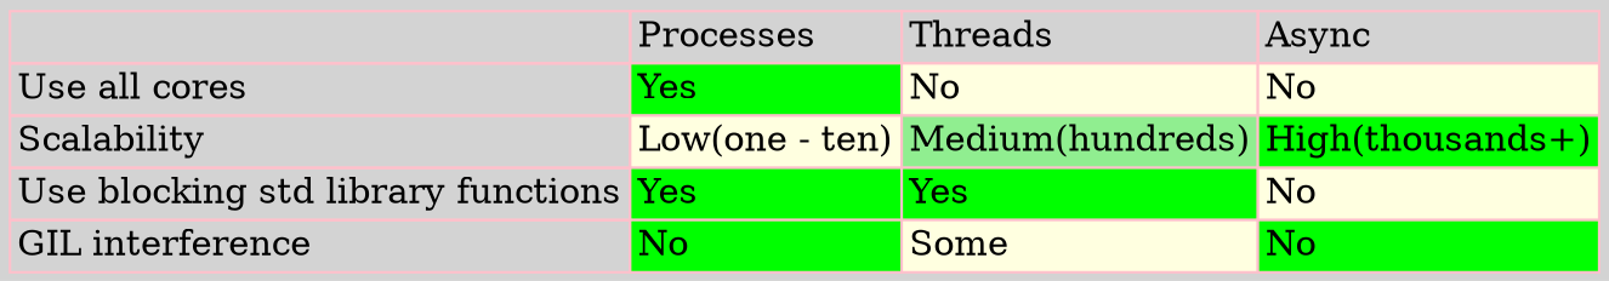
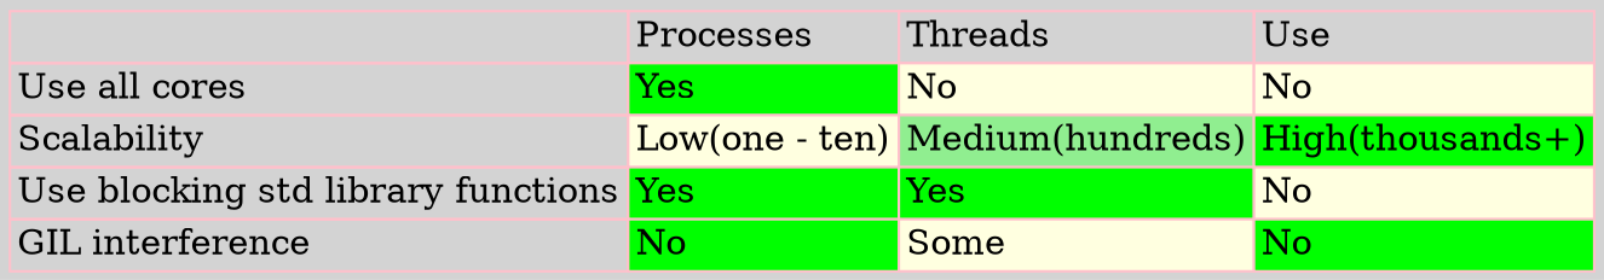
  digraph {
    bgcolor=lightgray
    nodesep=0.5
    rankdir=LR
    ranksep=2
-   n1 [label=<     <table color='pink' style="width:100%" border="0" cellborder="1" cellspacing="0">       <th>         <td align="left"> </td>         <td align="left">Processes</td>         <td align="left">Threads</td>         <td align="left">Async</td>       </th>       <tr>         <td align="left">Use all cores</td>         <td align="left" bgcolor="green">Yes</td>         <td align="left" bgcolor="lightyellow">No</td>         <td align="left" bgcolor="lightyellow">No</td>       </tr>       <tr>         <td align="left">Scalability</td>         <td align="left" bgcolor="lightyellow">Low(one - ten)</td>         <td align="left" bgcolor="lightgreen">Medium(hundreds)</td>         <td align="left" bgcolor="green">High(thousands+)</td>       </tr>       <tr>         <td align="left">Use blocking std library functions</td>         <td align="left" bgcolor="green">Yes</td>         <td align="left" bgcolor="green">Yes</td>         <td align="left" bgcolor="lightyellow">No</td>       </tr>       <tr>         <td align="left">GIL interference</td>         <td align="left" bgcolor="green">No</td>         <td align="left" bgcolor="lightyellow">Some</td>         <td align="left" bgcolor="green">No</td>       </tr>     </table>     > shape=plain]
+   n1 [label=<     <table color='pink' style="width:100%" border="0" cellborder="1" cellspacing="0">       <th>         <td align="left"> </td>         <td align="left">Processes</td>         <td align="left">Threads</td>         <td align="left">Use</td>       </th>       <tr>         <td align="left">Use all cores</td>         <td align="left" bgcolor="green">Yes</td>         <td align="left" bgcolor="lightyellow">No</td>         <td align="left" bgcolor="lightyellow">No</td>       </tr>       <tr>         <td align="left">Scalability</td>         <td align="left" bgcolor="lightyellow">Low(one - ten)</td>         <td align="left" bgcolor="lightgreen">Medium(hundreds)</td>         <td align="left" bgcolor="green">High(thousands+)</td>       </tr>       <tr>         <td align="left">Use blocking std library functions</td>         <td align="left" bgcolor="green">Yes</td>         <td align="left" bgcolor="green">Yes</td>         <td align="left" bgcolor="lightyellow">No</td>       </tr>       <tr>         <td align="left">GIL interference</td>         <td align="left" bgcolor="green">No</td>         <td align="left" bgcolor="lightyellow">Some</td>         <td align="left" bgcolor="green">No</td>       </tr>     </table>     > shape=plain]
  }
